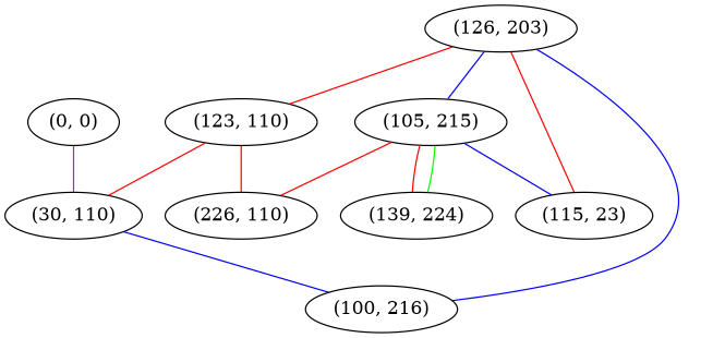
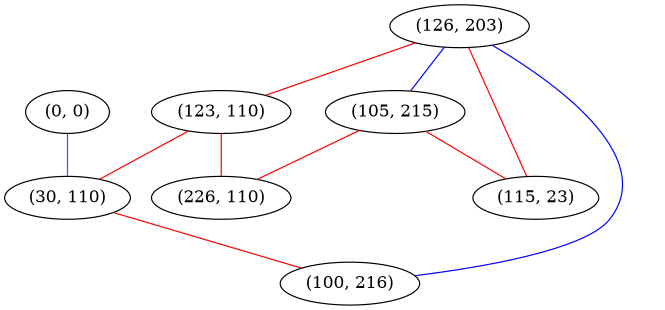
  graph {
    edge [color=red weight=1]
    "(126, 203)"
    "(123, 110)"
    "(105, 215)"
    "(100, 216)"
    "(115, 23)"
    "(30, 110)"
    "(226, 110)"
-   "(139, 224)"
    "(0, 0)"
    "(126, 203)" -- "(123, 110)"
    "(126, 203)" -- "(105, 215)" [color=blue weight=3]
    "(126, 203)" -- "(100, 216)" [color=blue weight=3]
    "(126, 203)" -- "(115, 23)"
    "(123, 110)" -- "(30, 110)"
    "(123, 110)" -- "(226, 110)"
-   "(105, 215)" -- "(115, 23)" [color=blue weight=3]
+   "(105, 215)" -- "(115, 23)" [weight=3]
    "(105, 215)" -- "(226, 110)" [weight=3]
-   "(105, 215)" -- "(139, 224)"
-   "(105, 215)" -- "(139, 224)" [color=green weight=2]
-   "(30, 110)" -- "(100, 216)" [color=blue weight=3]
+   "(30, 110)" -- "(100, 216)" [weight=3]
    "(0, 0)" -- "(30, 110)" [color=purple weight=4]
  }
